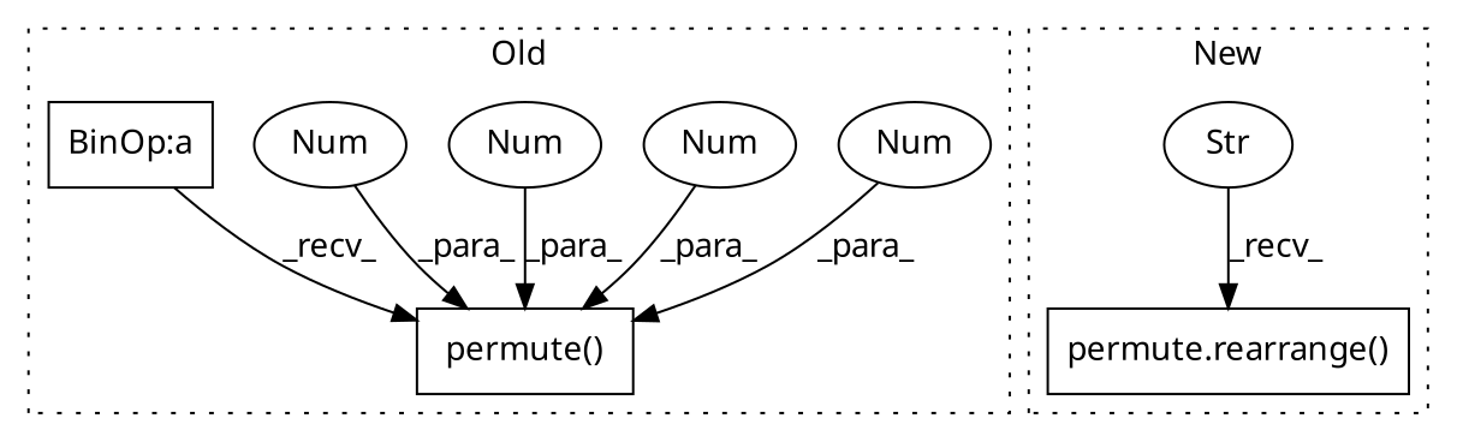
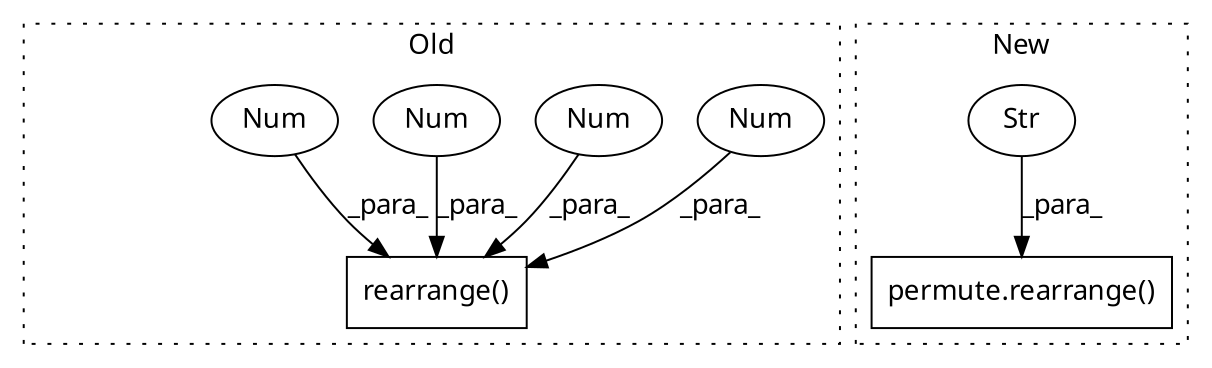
  digraph {
    fontname="Noto Sans"
    node [a=76 fontname="Noto Sans" l=1 shape=ellipse]
    edge [fontname="Noto Sans"]
-   n1 [a=75 l="12,1" label="permute()" s="1530,1552" shape=box]
+   n1 [a=75 l="12,1" label="rearrange()" s="1530,1552" shape=box]
    n2 [label=Num s=1545]
    n3 [label=Num s=1551]
    n4 [label=Num s=1542]
    n5 [label=Num s=1548]
-   n6 [a=82 l=111 label="BinOp:a" s=685 shape=box]
    n7 [a=75 l="10,1" label="permute.rearrange()" s="2222,2257" shape=box]
    n8 [a=66 l=20 label=Str s=2237]
    subgraph cluster_1 {
      label=Old
      style=dotted
      n1
      n2
      n3
      n4
      n5
-     n6
    }
    subgraph cluster_2 {
      label=New
      style=dotted
      n7
      n8
    }
    n2 -> n1 [label=_para_]
    n3 -> n1 [label=_para_]
    n4 -> n1 [label=_para_]
    n5 -> n1 [label=_para_]
-   n6 -> n1 [label=_recv_]
-   n8 -> n7 [label=_recv_]
+   n8 -> n7 [label=_para_]
  }
